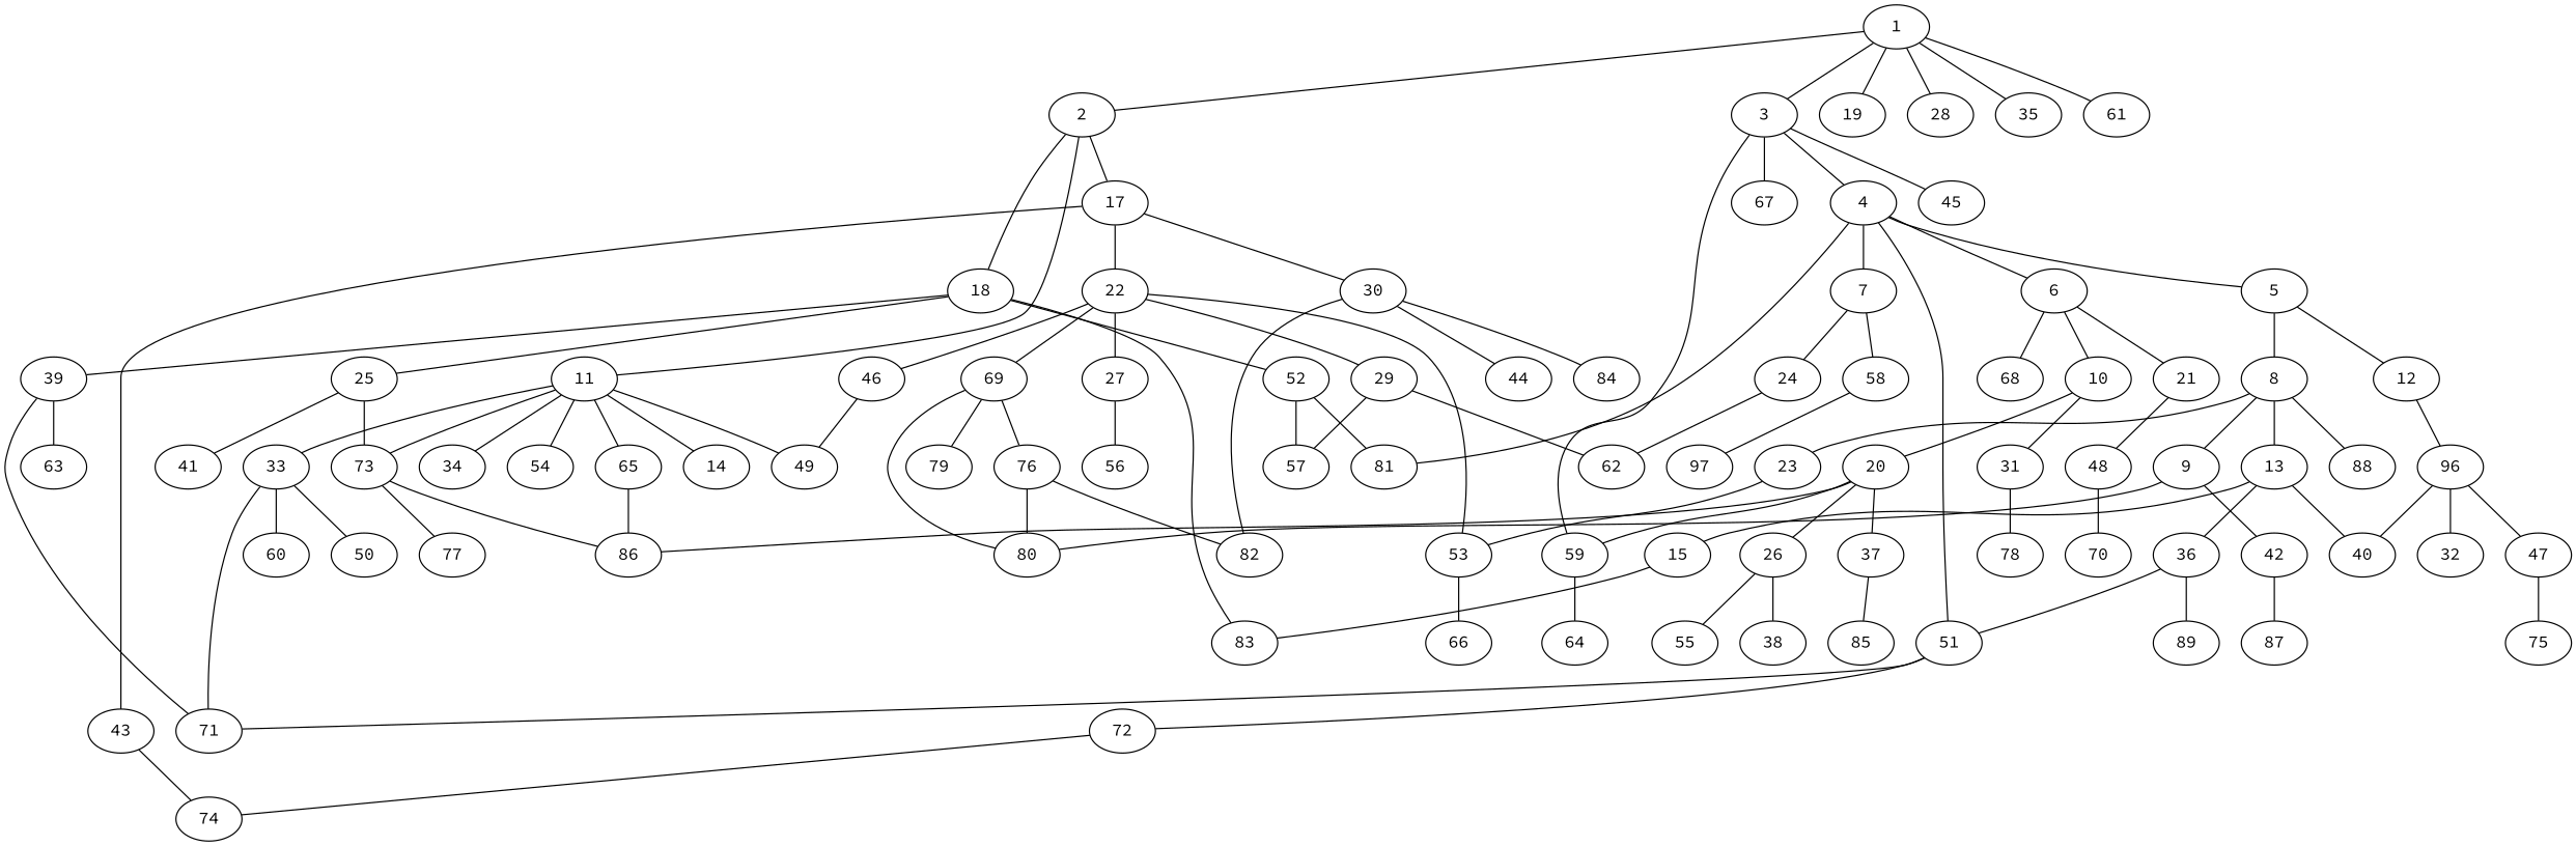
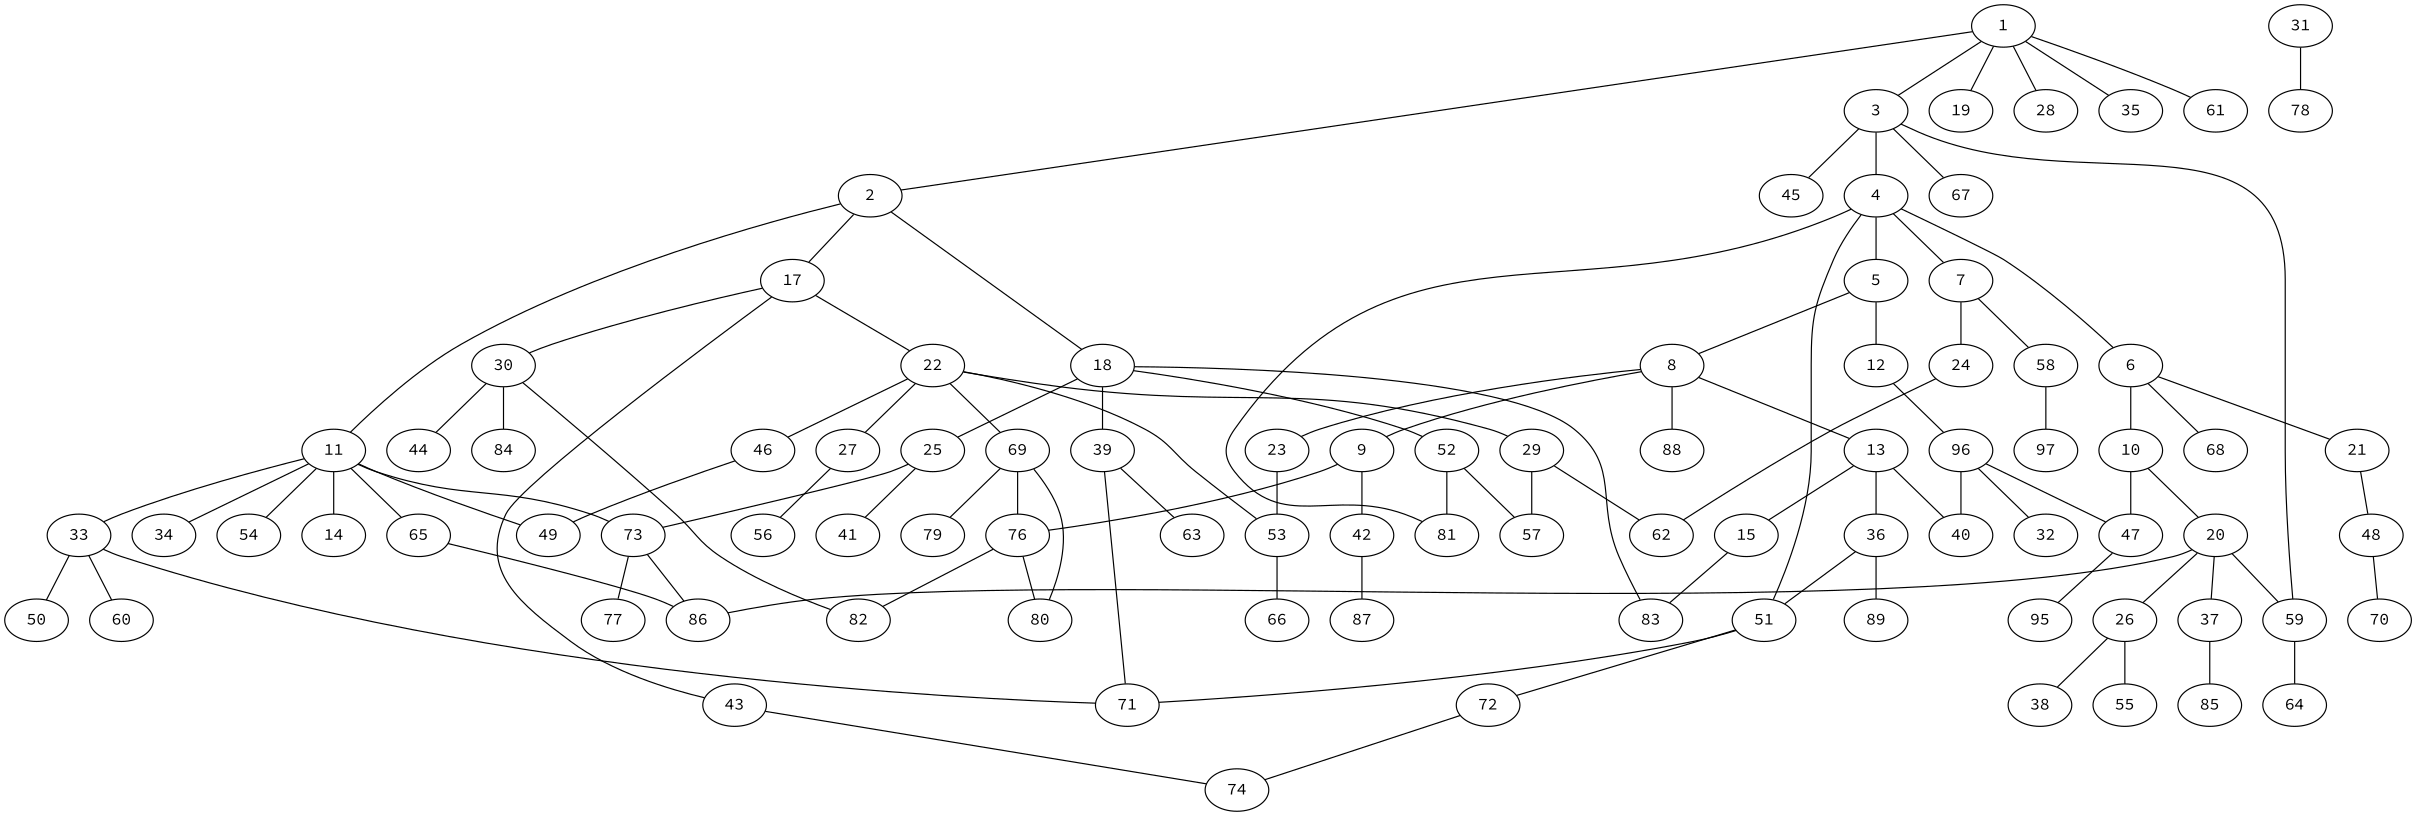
  graph {
    fontname="Source Code Pro"
    node [fontname="Source Code Pro"]
    edge [fontname="Source Code Pro"]
    1
    2
    3
    19
    28
    35
    61
    11
    17
    18
    4
    45
    59
    67
    14
    33
    34
    49
    54
    65
    73
    22
    30
    43
    83
    25
    39
    52
    5
    6
    7
    51
    81
    64
    71
    50
    60
    86
    77
    53
    27
    29
    46
    69
    82
    44
    84
    74
    41
    63
    57
    8
    12
    10
    21
    68
    24
    58
    72
    9
    13
    23
    88
    n64 [label=96]
    20
    31
    48
    62
    n69 [label=97]
    42
    76
    15
    36
    40
    32
    47
    26
    37
    78
    70
    87
    80
    89
    66
    38
    55
    85
-   75
+   75 [label=95]
    56
    79
    1 -- 2
    1 -- 3
    1 -- 19
    1 -- 28
    1 -- 35
    1 -- 61
    2 -- 11
    2 -- 17
    2 -- 18
    3 -- 4
    3 -- 45
    3 -- 59
    3 -- 67
    11 -- 14
    11 -- 33
    11 -- 34
    11 -- 49
    11 -- 54
    11 -- 65
    11 -- 73
    17 -- 22
    17 -- 30
    17 -- 43
    18 -- 83
    18 -- 25
    18 -- 39
    18 -- 52
    4 -- 5
    4 -- 6
    4 -- 7
    4 -- 51
    4 -- 81
    59 -- 64
    33 -- 71
    33 -- 50
    33 -- 60
    65 -- 86
    73 -- 86
    73 -- 77
    22 -- 53
    22 -- 27
    22 -- 29
    22 -- 46
    22 -- 69
    30 -- 82
    30 -- 44
    30 -- 84
    43 -- 74
    25 -- 73
    25 -- 41
    39 -- 71
    39 -- 63
    52 -- 81
    52 -- 57
    5 -- 8
    5 -- 12
    6 -- 10
    6 -- 21
    6 -- 68
    7 -- 24
    7 -- 58
    51 -- 71
    51 -- 72
    53 -- 66
    27 -- 56
    29 -- 57
    29 -- 62
    46 -- 49
    69 -- 76
    69 -- 80
    69 -- 79
    8 -- 9
    8 -- 13
    8 -- 23
    8 -- 88
    12 -- n64
    10 -- 20
-   10 -- 31
+   10 -- 47
    21 -- 48
    24 -- 62
    58 -- n69
    72 -- 74
    9 -- 42
-   9 -- 80
+   9 -- 76
    13 -- 15
    13 -- 36
    13 -- 40
    23 -- 53
    n64 -- 40
    n64 -- 32
    n64 -- 47
    20 -- 59
    20 -- 86
    20 -- 26
    20 -- 37
    31 -- 78
    48 -- 70
    42 -- 87
    76 -- 82
    76 -- 80
    15 -- 83
    36 -- 51
    36 -- 89
    47 -- 75
    26 -- 38
    26 -- 55
    37 -- 85
  }
